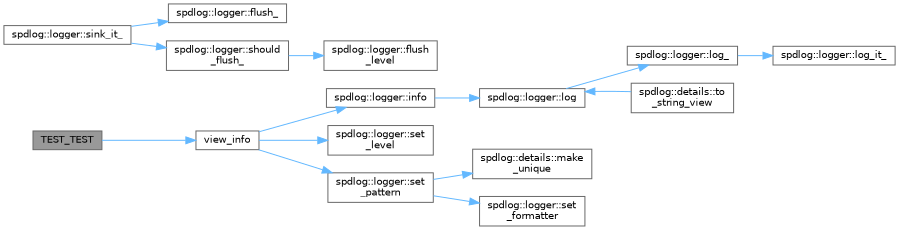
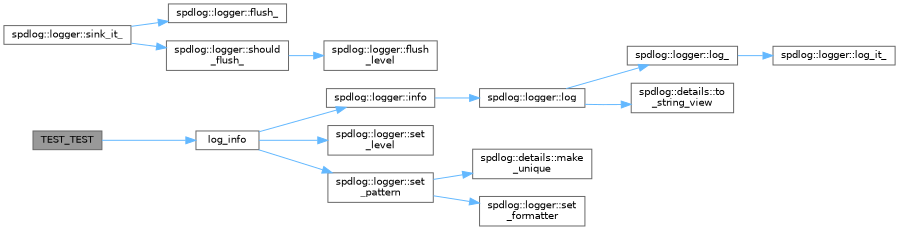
  digraph {
    rankdir=LR
    node [color=grey40 fillcolor=white fontname=Helvetica fontsize=10 shape=box style=filled]
    edge [color=steelblue1 fontname=Helvetica fontsize=10 labelfontname=Helvetica labelfontsize=10 style=solid]
    n1 [color=gray40 fillcolor=grey60 fontcolor=black height=0.2 label=TEST_TEST width=0.4]
-   n2 [height=0.2 label=view_info width=0.4]
+   n2 [height=0.2 label=log_info width=0.4]
    n3 [height=0.2 label="spdlog::logger::info" width=0.4]
    n4 [height=0.2 label="spdlog::logger::set\l_level" width=0.4]
    n5 [height=0.2 label="spdlog::logger::set\l_pattern" width=0.4]
    n6 [height=0.2 label="spdlog::logger::log" width=0.4]
    n7 [height=0.2 label="spdlog::details::make\l_unique" width=0.4]
    n8 [height=0.2 label="spdlog::logger::set\l_formatter" width=0.4]
    n9 [height=0.2 label="spdlog::logger::log_" width=0.4]
    n10 [height=0.2 label="spdlog::details::to\l_string_view" width=0.4]
    n11 [height=0.2 label="spdlog::logger::log_it_" width=0.4]
    n12 [height=0.2 label="spdlog::logger::sink_it_" width=0.4]
    n13 [height=0.2 label="spdlog::logger::flush_" width=0.4]
    n14 [height=0.2 label="spdlog::logger::should\l_flush_" width=0.4]
    n15 [height=0.2 label="spdlog::logger::flush\l_level" width=0.4]
    n1 -> n2
    n2 -> n3
    n2 -> n4
    n2 -> n5
    n3 -> n6
    n5 -> n7
    n5 -> n8
    n6 -> n9
-   n10 -> n6
+   n6 -> n10
    n9 -> n11
    n12 -> n13
    n12 -> n14
    n14 -> n15
  }
